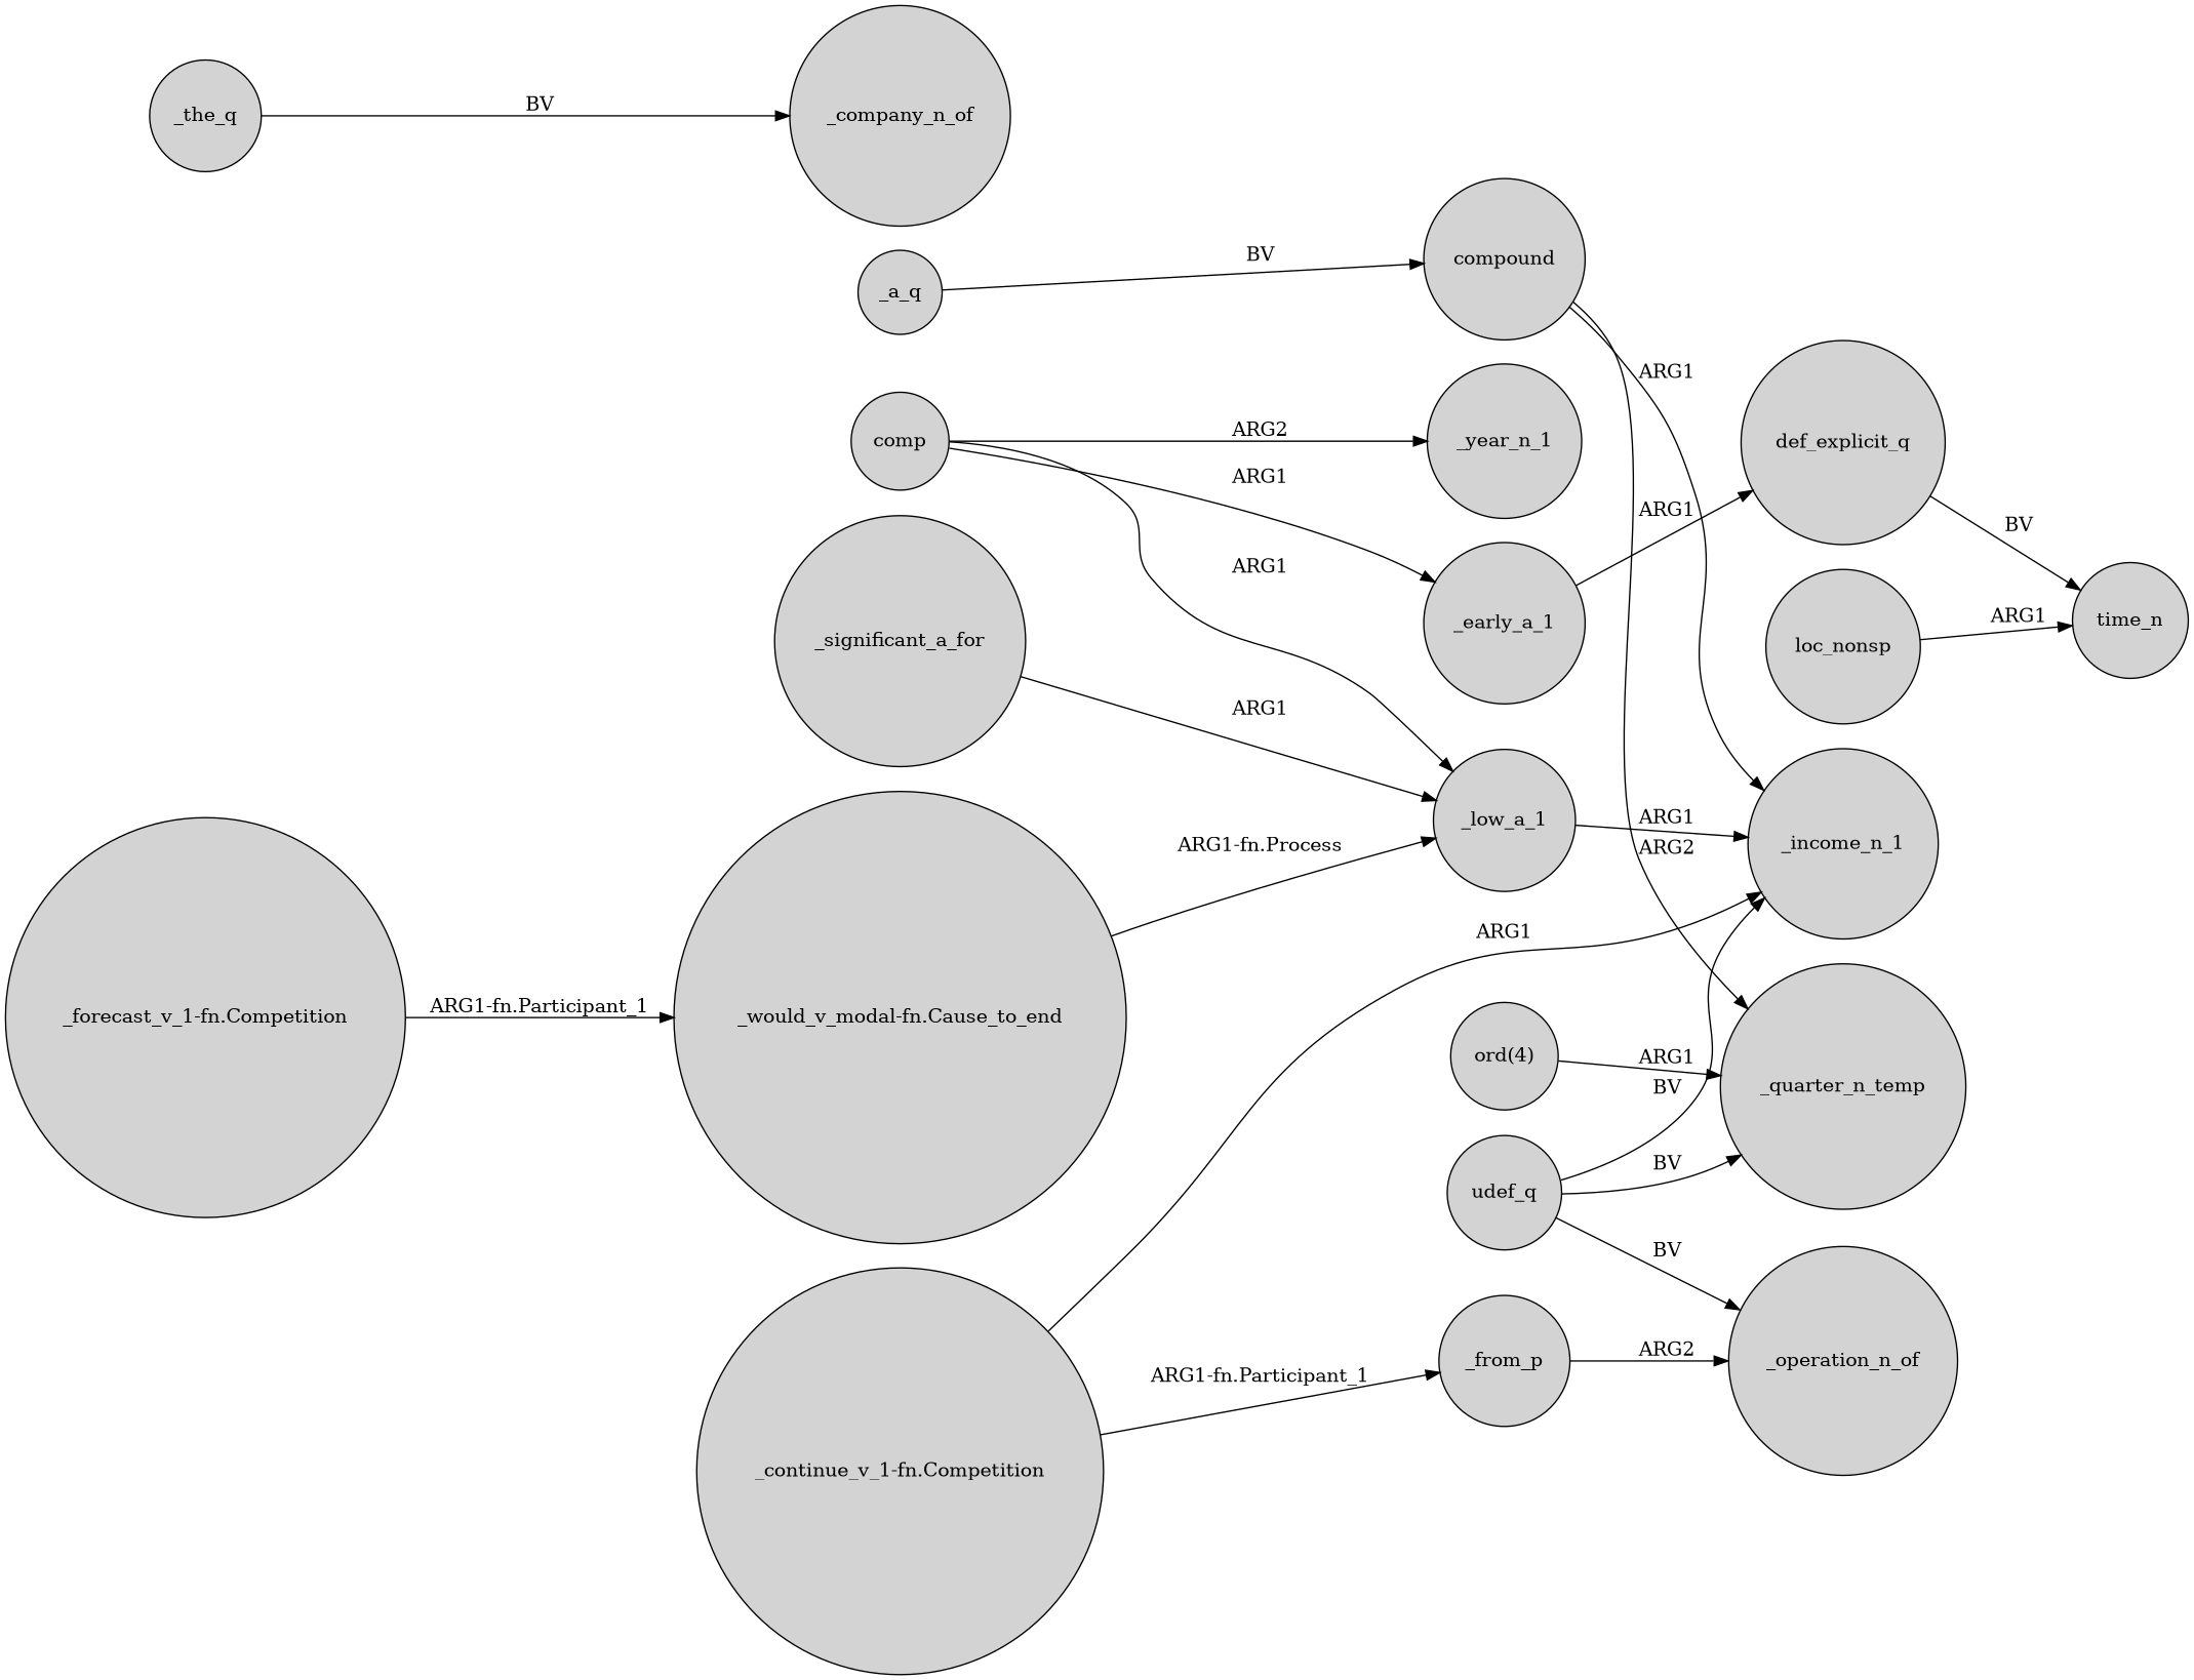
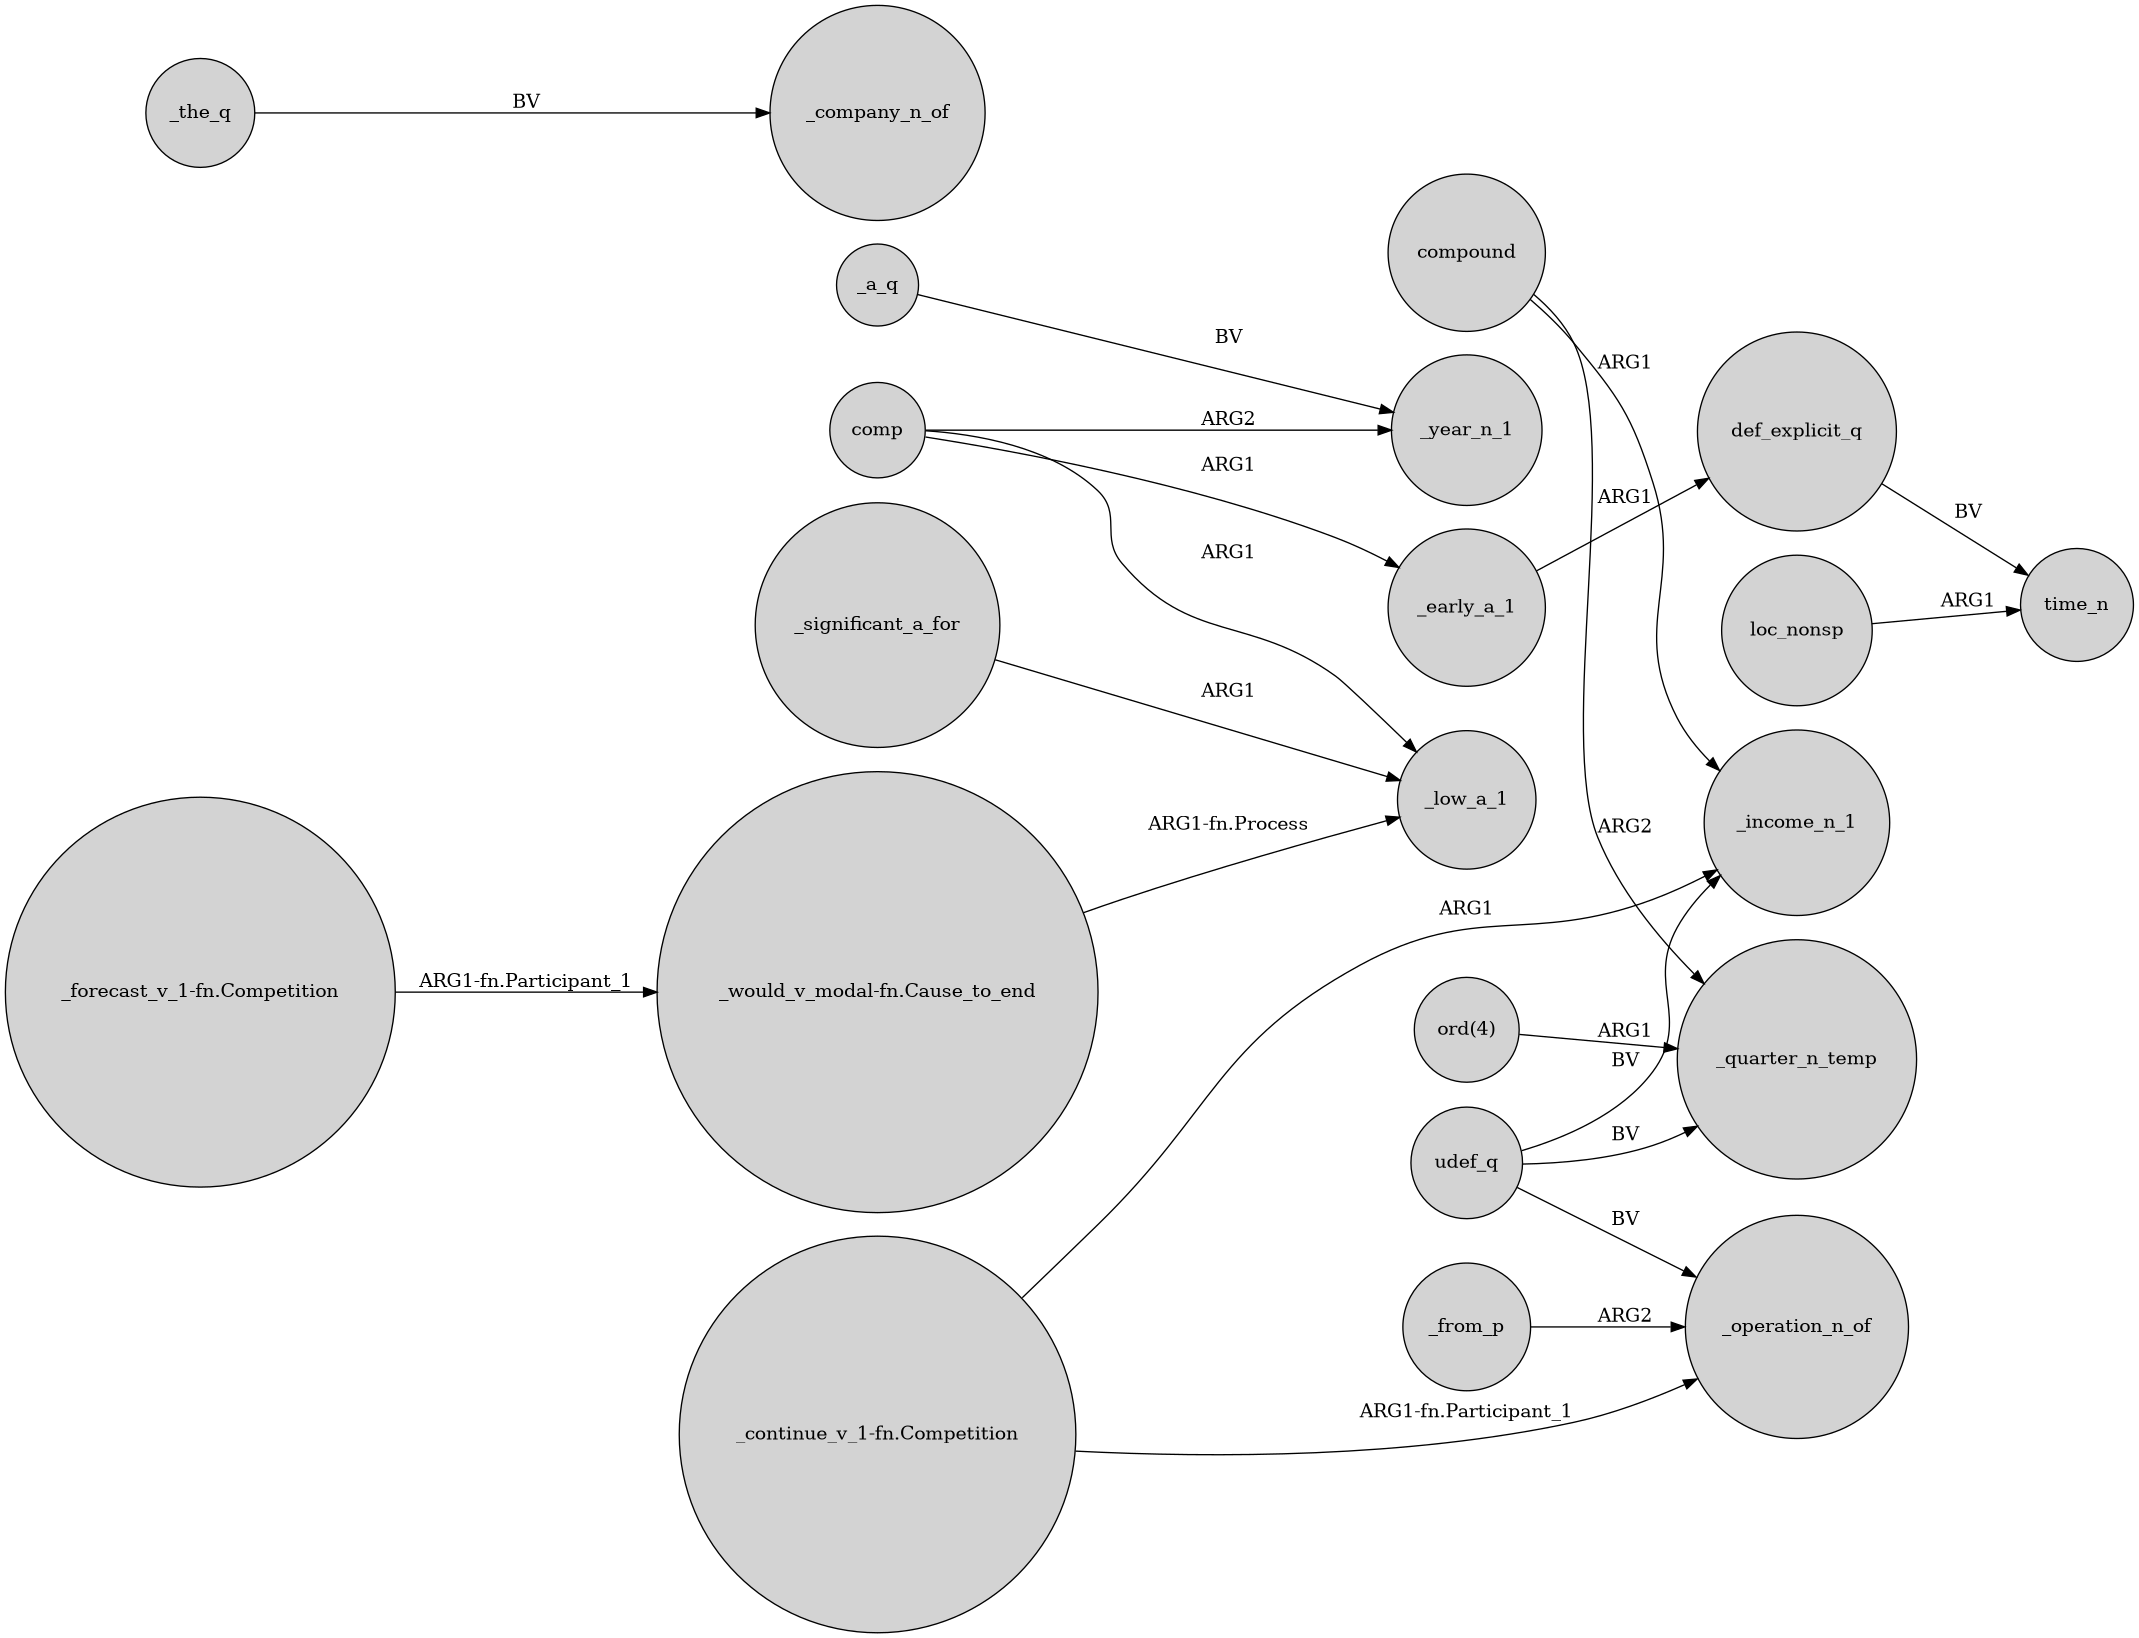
  digraph {
    rankdir=LR
    node [shape=circle style=filled]
    _early_a_1
    def_explicit_q
    "_would_v_modal-fn.Cause_to_end"
    _low_a_1
    _income_n_1
    comp
    _year_n_1
    _significant_a_for
    udef_q
    _operation_n_of
    _quarter_n_temp
    loc_nonsp
    time_n
    _a_q
    _from_p
    "_continue_v_1-fn.Competition"
    compound
    "_forecast_v_1-fn.Competition"
    "ord(4)"
    _the_q
    _company_n_of
    _early_a_1 -> def_explicit_q [label=ARG1]
    def_explicit_q -> time_n [label=BV]
    "_would_v_modal-fn.Cause_to_end" -> _low_a_1 [label="ARG1-fn.Process"]
-   _low_a_1 -> _income_n_1 [label=ARG1]
    comp -> _early_a_1 [label=ARG1]
    comp -> _low_a_1 [label=ARG1]
    comp -> _year_n_1 [label=ARG2]
    _significant_a_for -> _low_a_1 [label=ARG1]
    udef_q -> _income_n_1 [label=BV]
    udef_q -> _operation_n_of [label=BV]
    udef_q -> _quarter_n_temp [label=BV]
    loc_nonsp -> time_n [label=ARG1]
-   _a_q -> compound [label=BV]
+   _a_q -> _year_n_1 [label=BV]
    _from_p -> _operation_n_of [label=ARG2]
    "_continue_v_1-fn.Competition" -> _income_n_1 [label=ARG1]
-   "_continue_v_1-fn.Competition" -> _from_p [label="ARG1-fn.Participant_1"]
+   "_continue_v_1-fn.Competition" -> _operation_n_of [label="ARG1-fn.Participant_1"]
    compound -> _income_n_1 [label=ARG1]
    compound -> _quarter_n_temp [label=ARG2]
    "_forecast_v_1-fn.Competition" -> "_would_v_modal-fn.Cause_to_end" [label="ARG1-fn.Participant_1"]
    "ord(4)" -> _quarter_n_temp [label=ARG1]
    _the_q -> _company_n_of [label=BV]
  }
